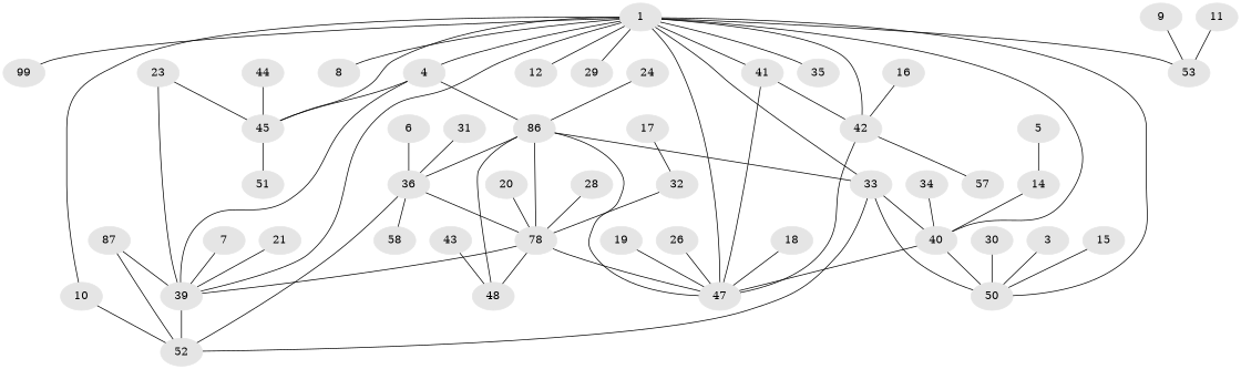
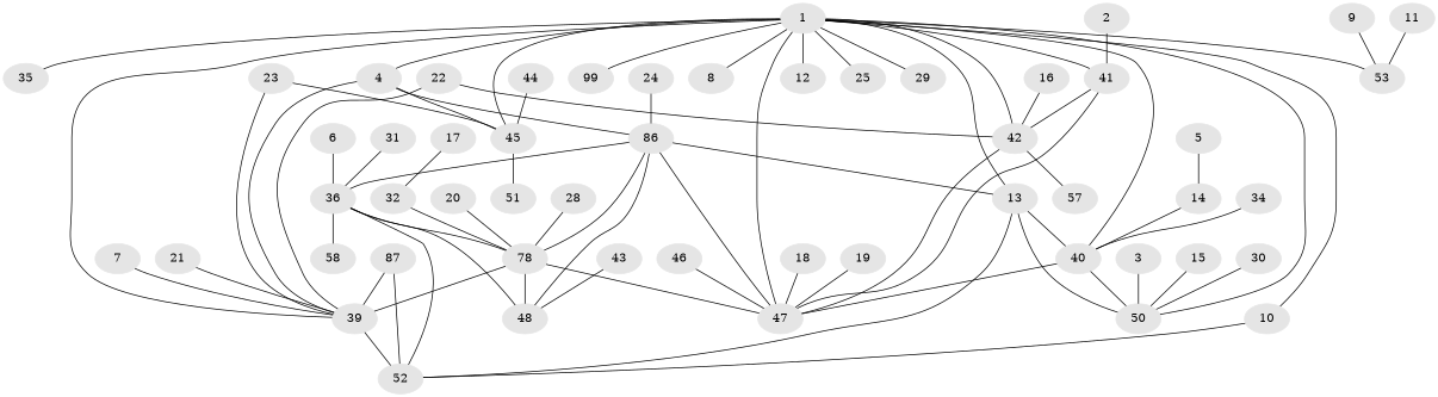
  graph {
    node [color=gray90 style=filled]
    edge [weight=1.0]
    1
    4
    8
    10
    12
+   25
    29
-   33
+   33 [label=13]
    35
    39
    40
    41
    42
    45
    47
    n16 [label=99]
    50
    53
    n19 [label=86]
    52
    n21 [label=57]
    51
+   2
    3
    36
    n26 [label=78]
    48
    5
    14
    6
    n31 [label=58]
    7
    9
    11
    15
    16
    17
    32
    18
    19
    20
    21
+   22
    23
    24
    28
    30
    31
    34
    n50 [label=87]
    43
    44
-   46 [label=26]
+   46
    1 -- 4 [weight=3.0]
    1 -- 8
    1 -- 10
    1 -- 12
+   1 -- 25
    1 -- 29
    1 -- 33
    1 -- 35
    1 -- 39
    1 -- 40 [weight=2.0]
    1 -- 41 [weight=2.0]
    1 -- 42 [weight=2.0]
    1 -- 45 [weight=3.0]
    1 -- 47 [weight=2.0]
    1 -- n16
    1 -- 50
    1 -- 53
    4 -- 39
    4 -- 45
    4 -- n19
    10 -- 52
    33 -- 40 [weight=2.0]
    33 -- 50
    33 -- 52
    39 -- 52 [weight=3.0]
    40 -- 47
    40 -- 50 [weight=2.0]
    41 -- 42
    41 -- 47
    42 -- 47
    42 -- n21
    45 -- 51
    n19 -- 33
    n19 -- 47
    n19 -- 36
    n19 -- n26
    n19 -- 48 [weight=2.0]
+   2 -- 41
    3 -- 50
    36 -- 52
    36 -- n26
+   36 -- 48 [weight=2.0]
    36 -- n31
    n26 -- 39
    n26 -- 47
    n26 -- 48 [weight=2.0]
    5 -- 14
    14 -- 40
    6 -- 36
    7 -- 39
    9 -- 53
    11 -- 53
    15 -- 50
    16 -- 42
    17 -- 32
    32 -- n26
    18 -- 47
    19 -- 47
    20 -- n26
    21 -- 39
+   22 -- 39
+   22 -- 42
    23 -- 39
    23 -- 45
    24 -- n19
    28 -- n26
    30 -- 50
    31 -- 36
    34 -- 40
    n50 -- 39 [weight=3.0]
    n50 -- 52
    43 -- 48
    44 -- 45
    46 -- 47
  }
